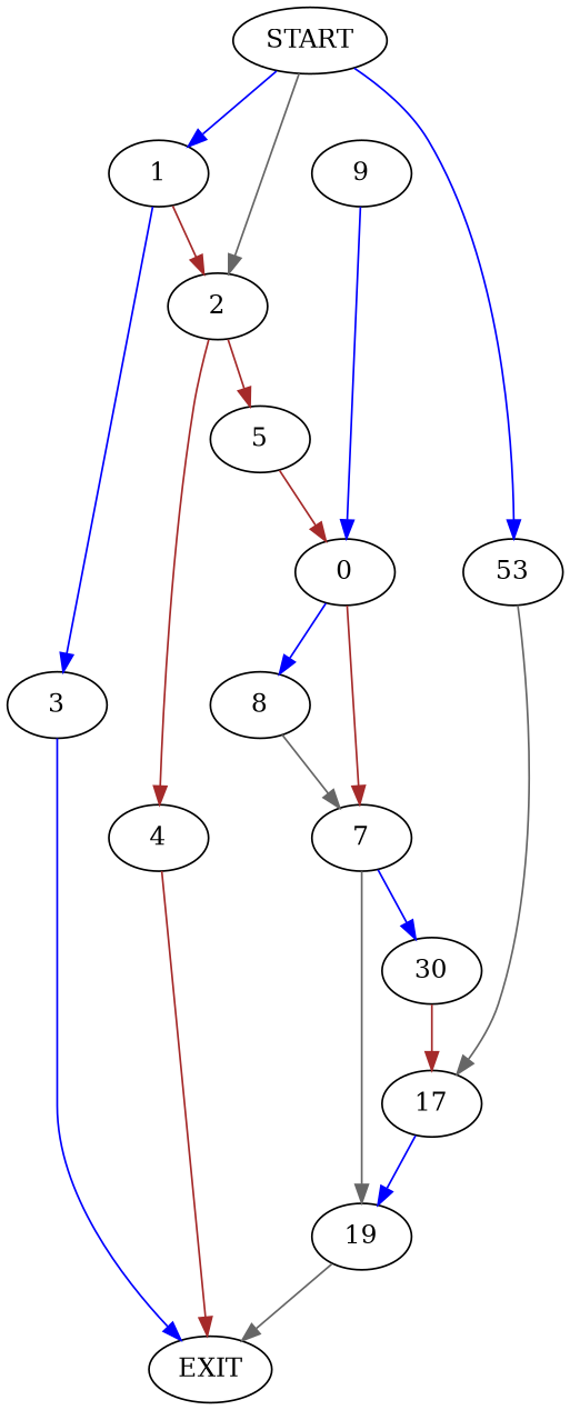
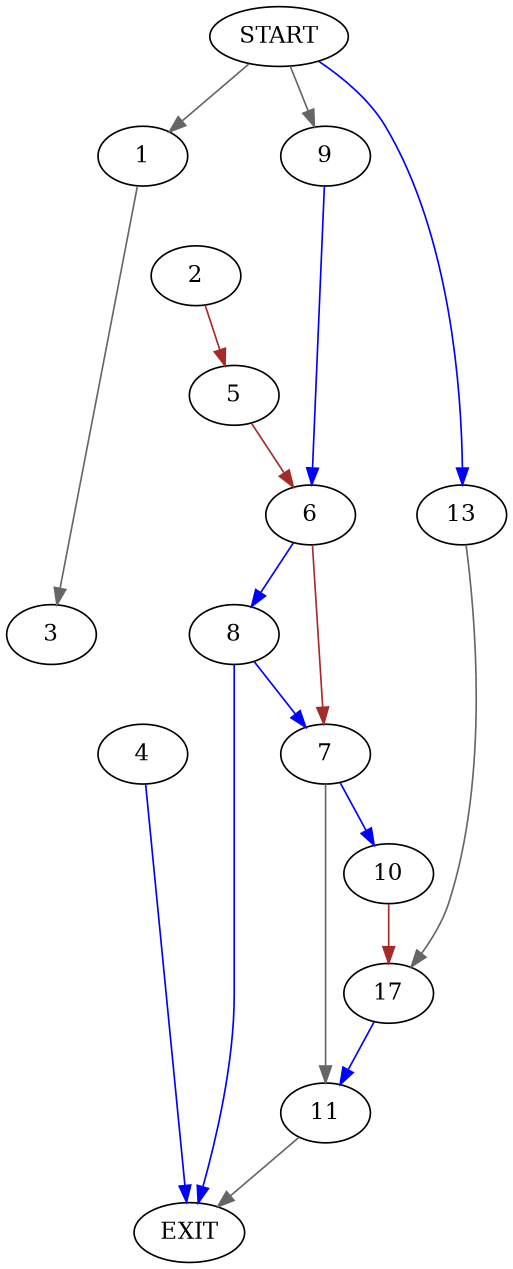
  digraph {
    edge [color=gray40]
    n1 [label=START]
    1
    9
-   13 [label=53]
+   13
    2
    3
-   6 [label=0]
+   6
    n8 [label=17]
    n9 [label=EXIT]
    4
    5
    7
    8
-   10 [label=30]
-   11 [label=19]
-   n1 -> 1 [color=blue]
-   n1 -> 2
+   10
+   11
+   n1 -> 1
+   n1 -> 9
    n1 -> 13 [color=blue]
-   1 -> 2 [color=brown]
-   1 -> 3 [color=blue]
+   1 -> 3
    9 -> 6 [color=blue]
    13 -> n8
-   2 -> 4 [color=brown]
    2 -> 5 [color=brown]
-   3 -> n9 [color=blue]
+   8 -> n9 [color=blue]
    6 -> 7 [color=brown]
    6 -> 8 [color=blue]
    n8 -> 11 [color=blue]
-   4 -> n9 [color=brown]
+   4 -> n9 [color=blue]
    5 -> 6 [color=brown]
    7 -> 10 [color=blue]
    7 -> 11
-   8 -> 7
+   8 -> 7 [color=blue]
    10 -> n8 [color=brown]
    11 -> n9
  }
